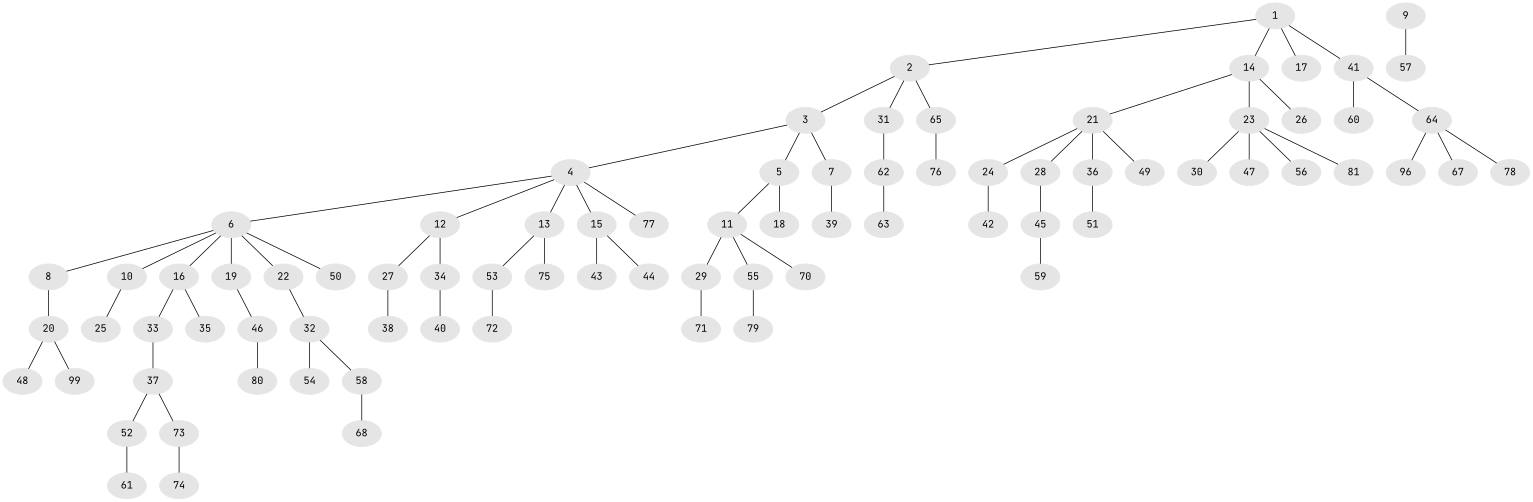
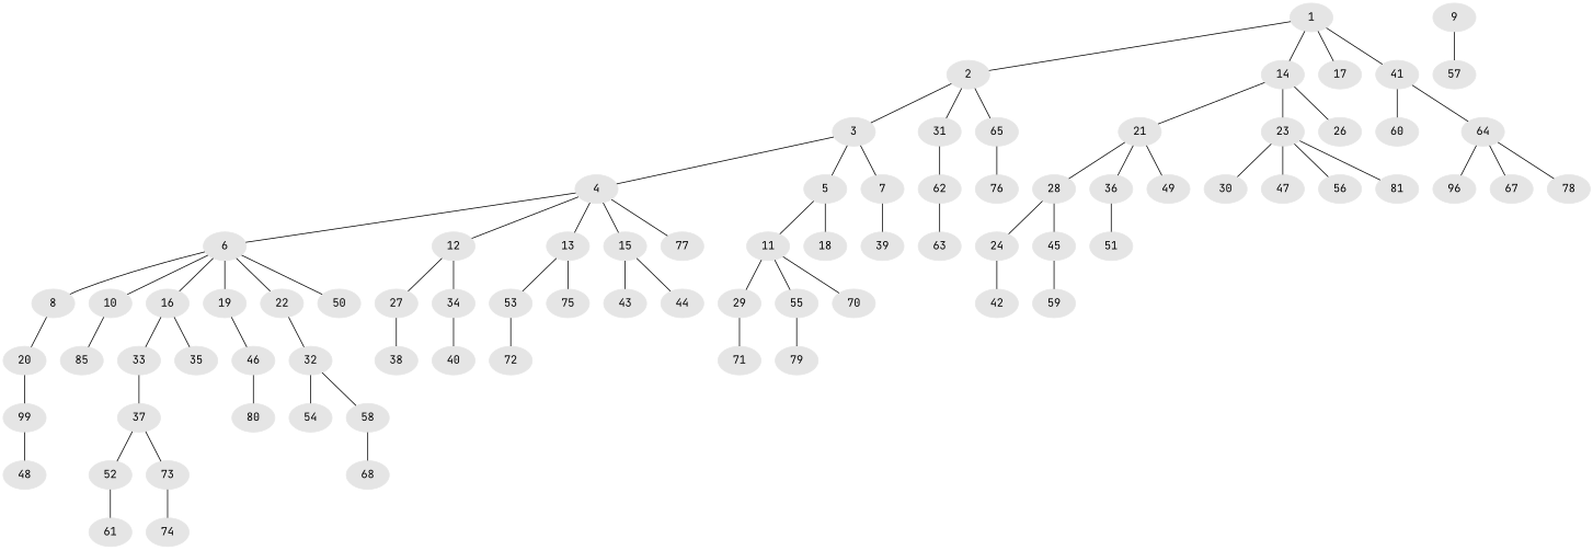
  graph {
    fontname="JetBrains Mono"
    node [color=gray90 fontname="JetBrains Mono" style=filled]
    edge [fontname="JetBrains Mono"]
    1
    2
    14
    17
    41
    3
    31
    65
    21
    23
    26
    60
    64
    4
    5
    7
    62
    76
    6
    12
    13
    15
    77
    11
    18
    39
    8
    10
    16
    19
    22
    50
    27
    34
    53
    75
    43
    44
    9
    57
    29
    55
    70
    20
-   25
+   25 [label=85]
    33
    35
    46
    32
    48
    n51 [label=99]
    71
    79
    38
    40
    72
    24
    28
    36
    49
    30
    47
    56
    81
    37
    80
    42
    45
    51
    54
    58
    59
    63
    68
    52
    73
    61
    74
    n79 [label=96]
    67
    78
    1 -- 2
    1 -- 14
    1 -- 17
    1 -- 41
    2 -- 3
    2 -- 31
    2 -- 65
    14 -- 21
    14 -- 23
    14 -- 26
    41 -- 60
    41 -- 64
    3 -- 4
    3 -- 5
    3 -- 7
    31 -- 62
    65 -- 76
-   21 -- 24
+   28 -- 24
    21 -- 28
    21 -- 36
    21 -- 49
    23 -- 30
    23 -- 47
    23 -- 56
    23 -- 81
    64 -- n79
    64 -- 67
    64 -- 78
    4 -- 6
    4 -- 12
    4 -- 13
    4 -- 15
    4 -- 77
    5 -- 11
    5 -- 18
    7 -- 39
    62 -- 63
    6 -- 8
    6 -- 10
    6 -- 16
    6 -- 19
    6 -- 22
    6 -- 50
    12 -- 27
    12 -- 34
    13 -- 53
    13 -- 75
    15 -- 43
    15 -- 44
    11 -- 29
    11 -- 55
    11 -- 70
    8 -- 20
    10 -- 25
    16 -- 33
    16 -- 35
    19 -- 46
    22 -- 32
    27 -- 38
    34 -- 40
    53 -- 72
    9 -- 57
    29 -- 71
    55 -- 79
-   20 -- 48
+   n51 -- 48
    20 -- n51
    33 -- 37
    46 -- 80
    32 -- 54
    32 -- 58
    24 -- 42
    28 -- 45
    36 -- 51
    37 -- 52
    37 -- 73
    45 -- 59
    58 -- 68
    52 -- 61
    73 -- 74
  }
